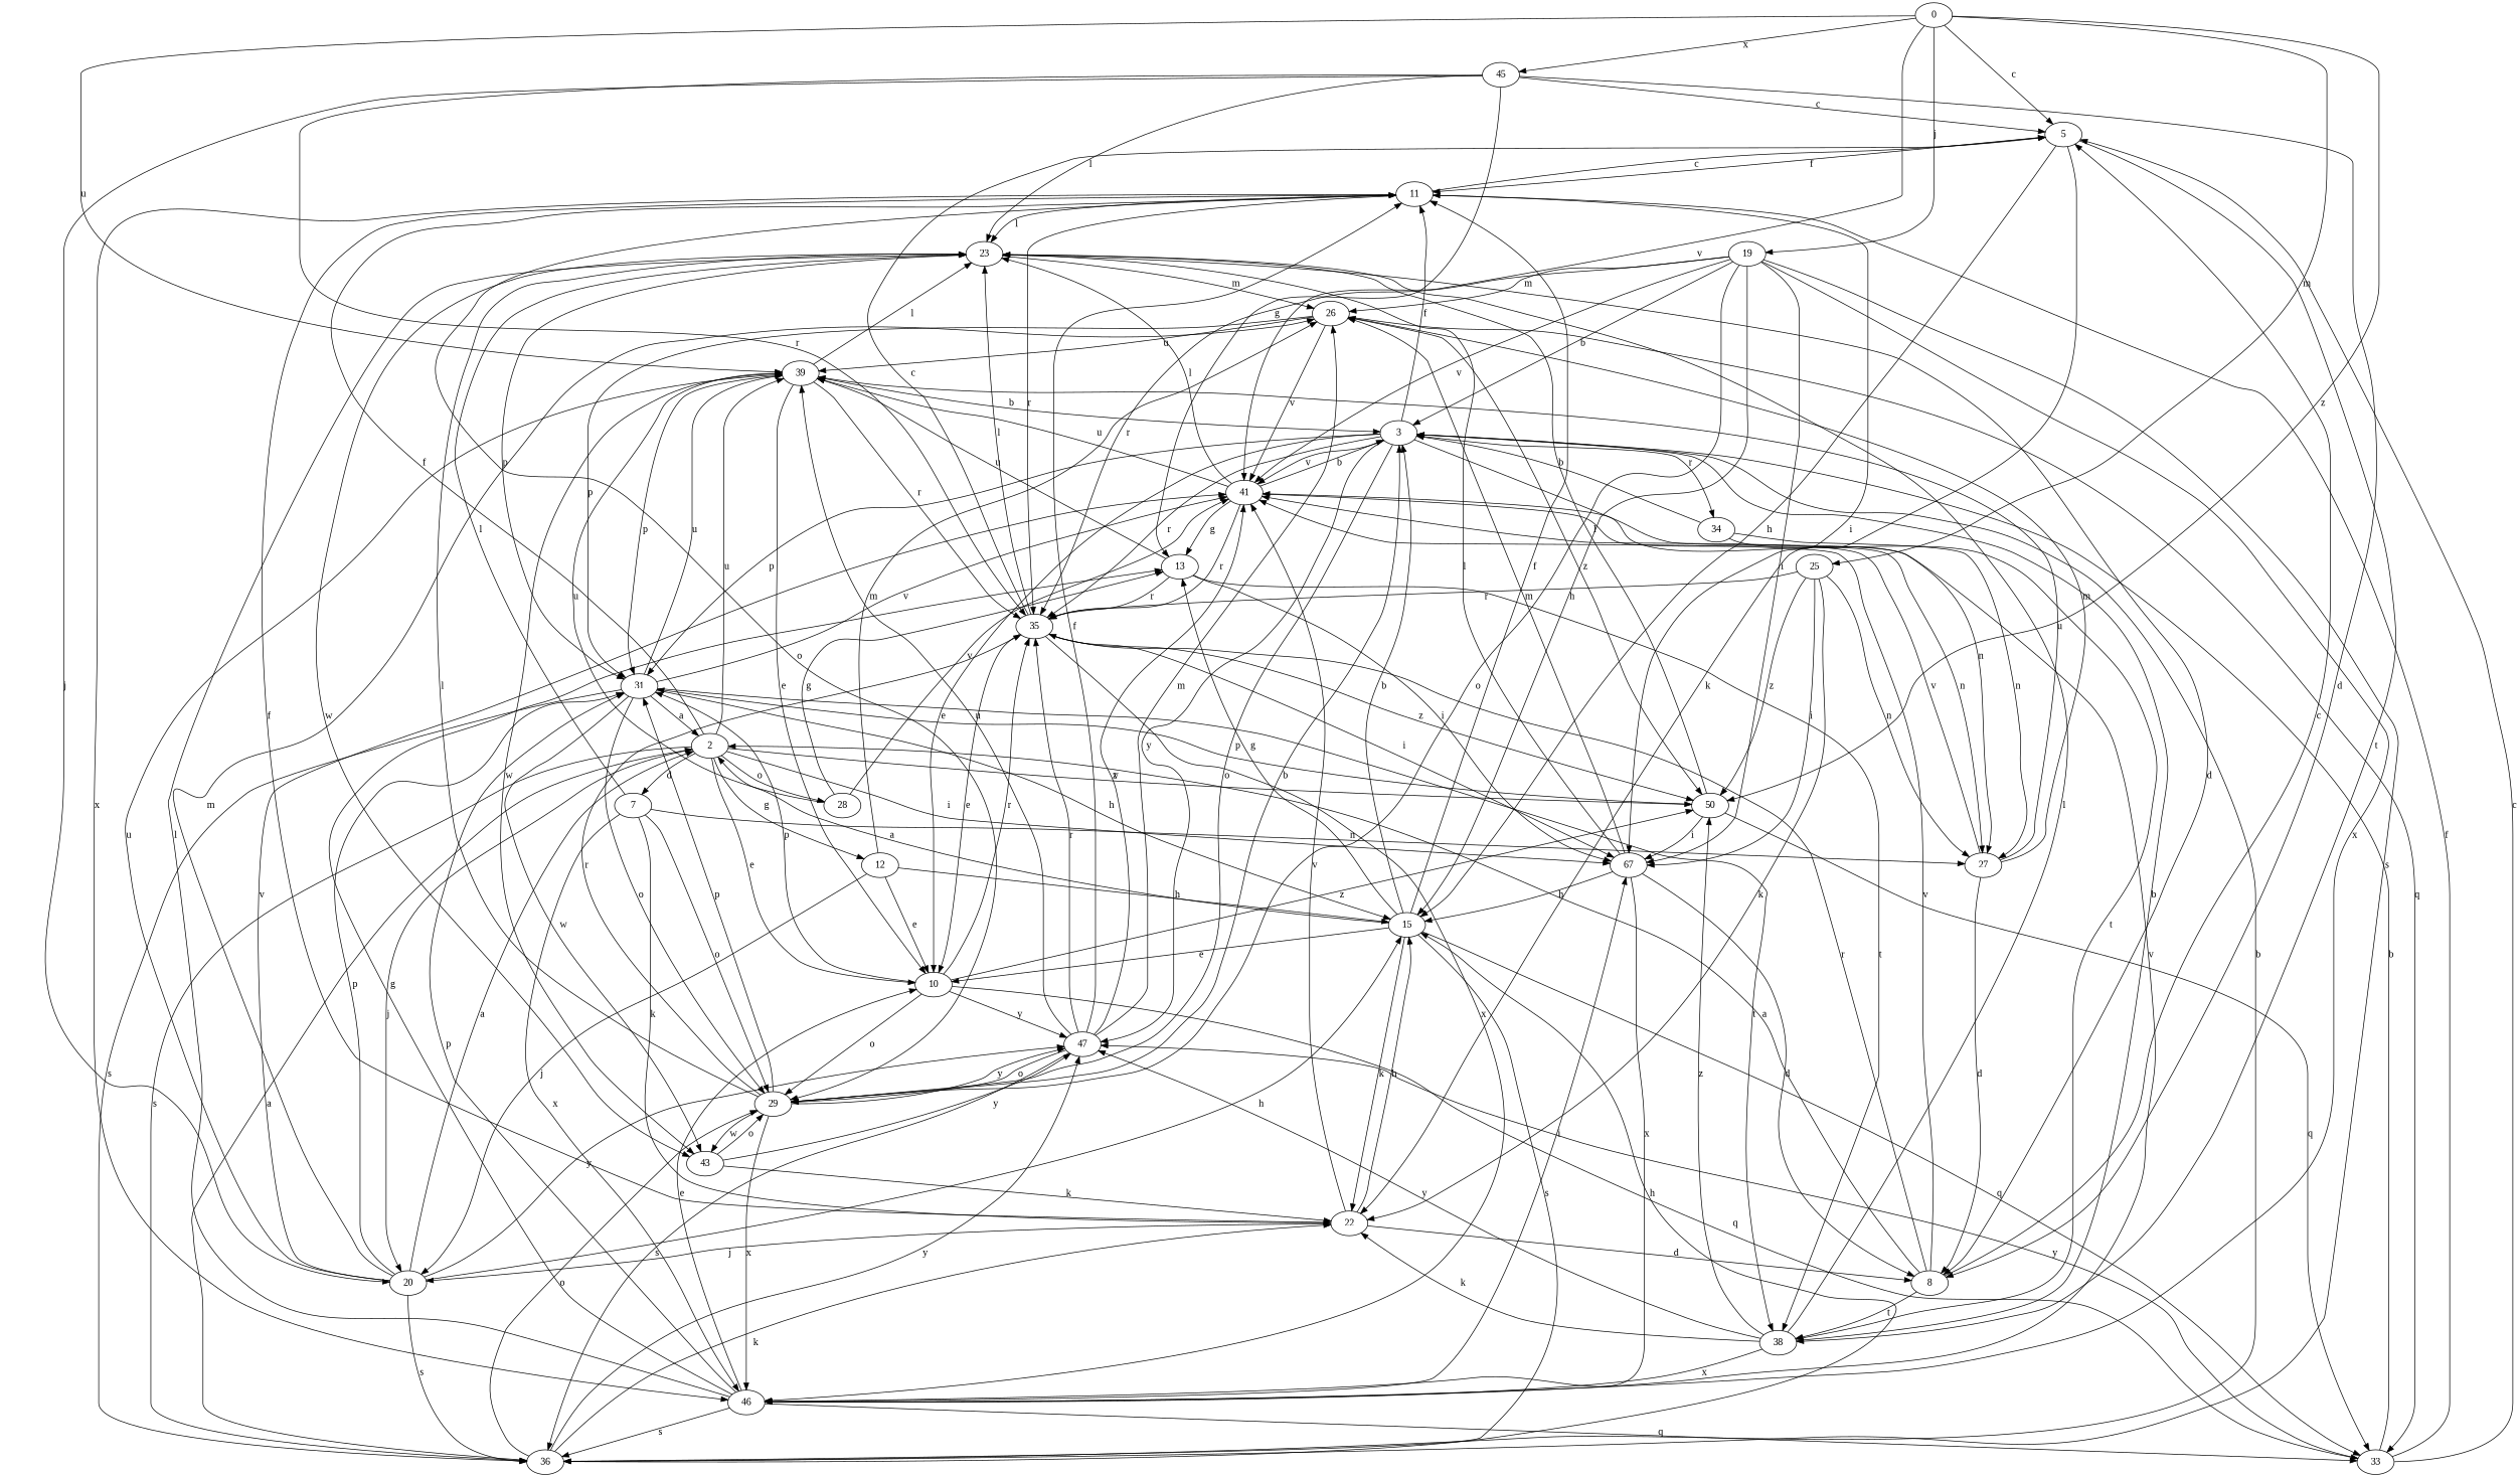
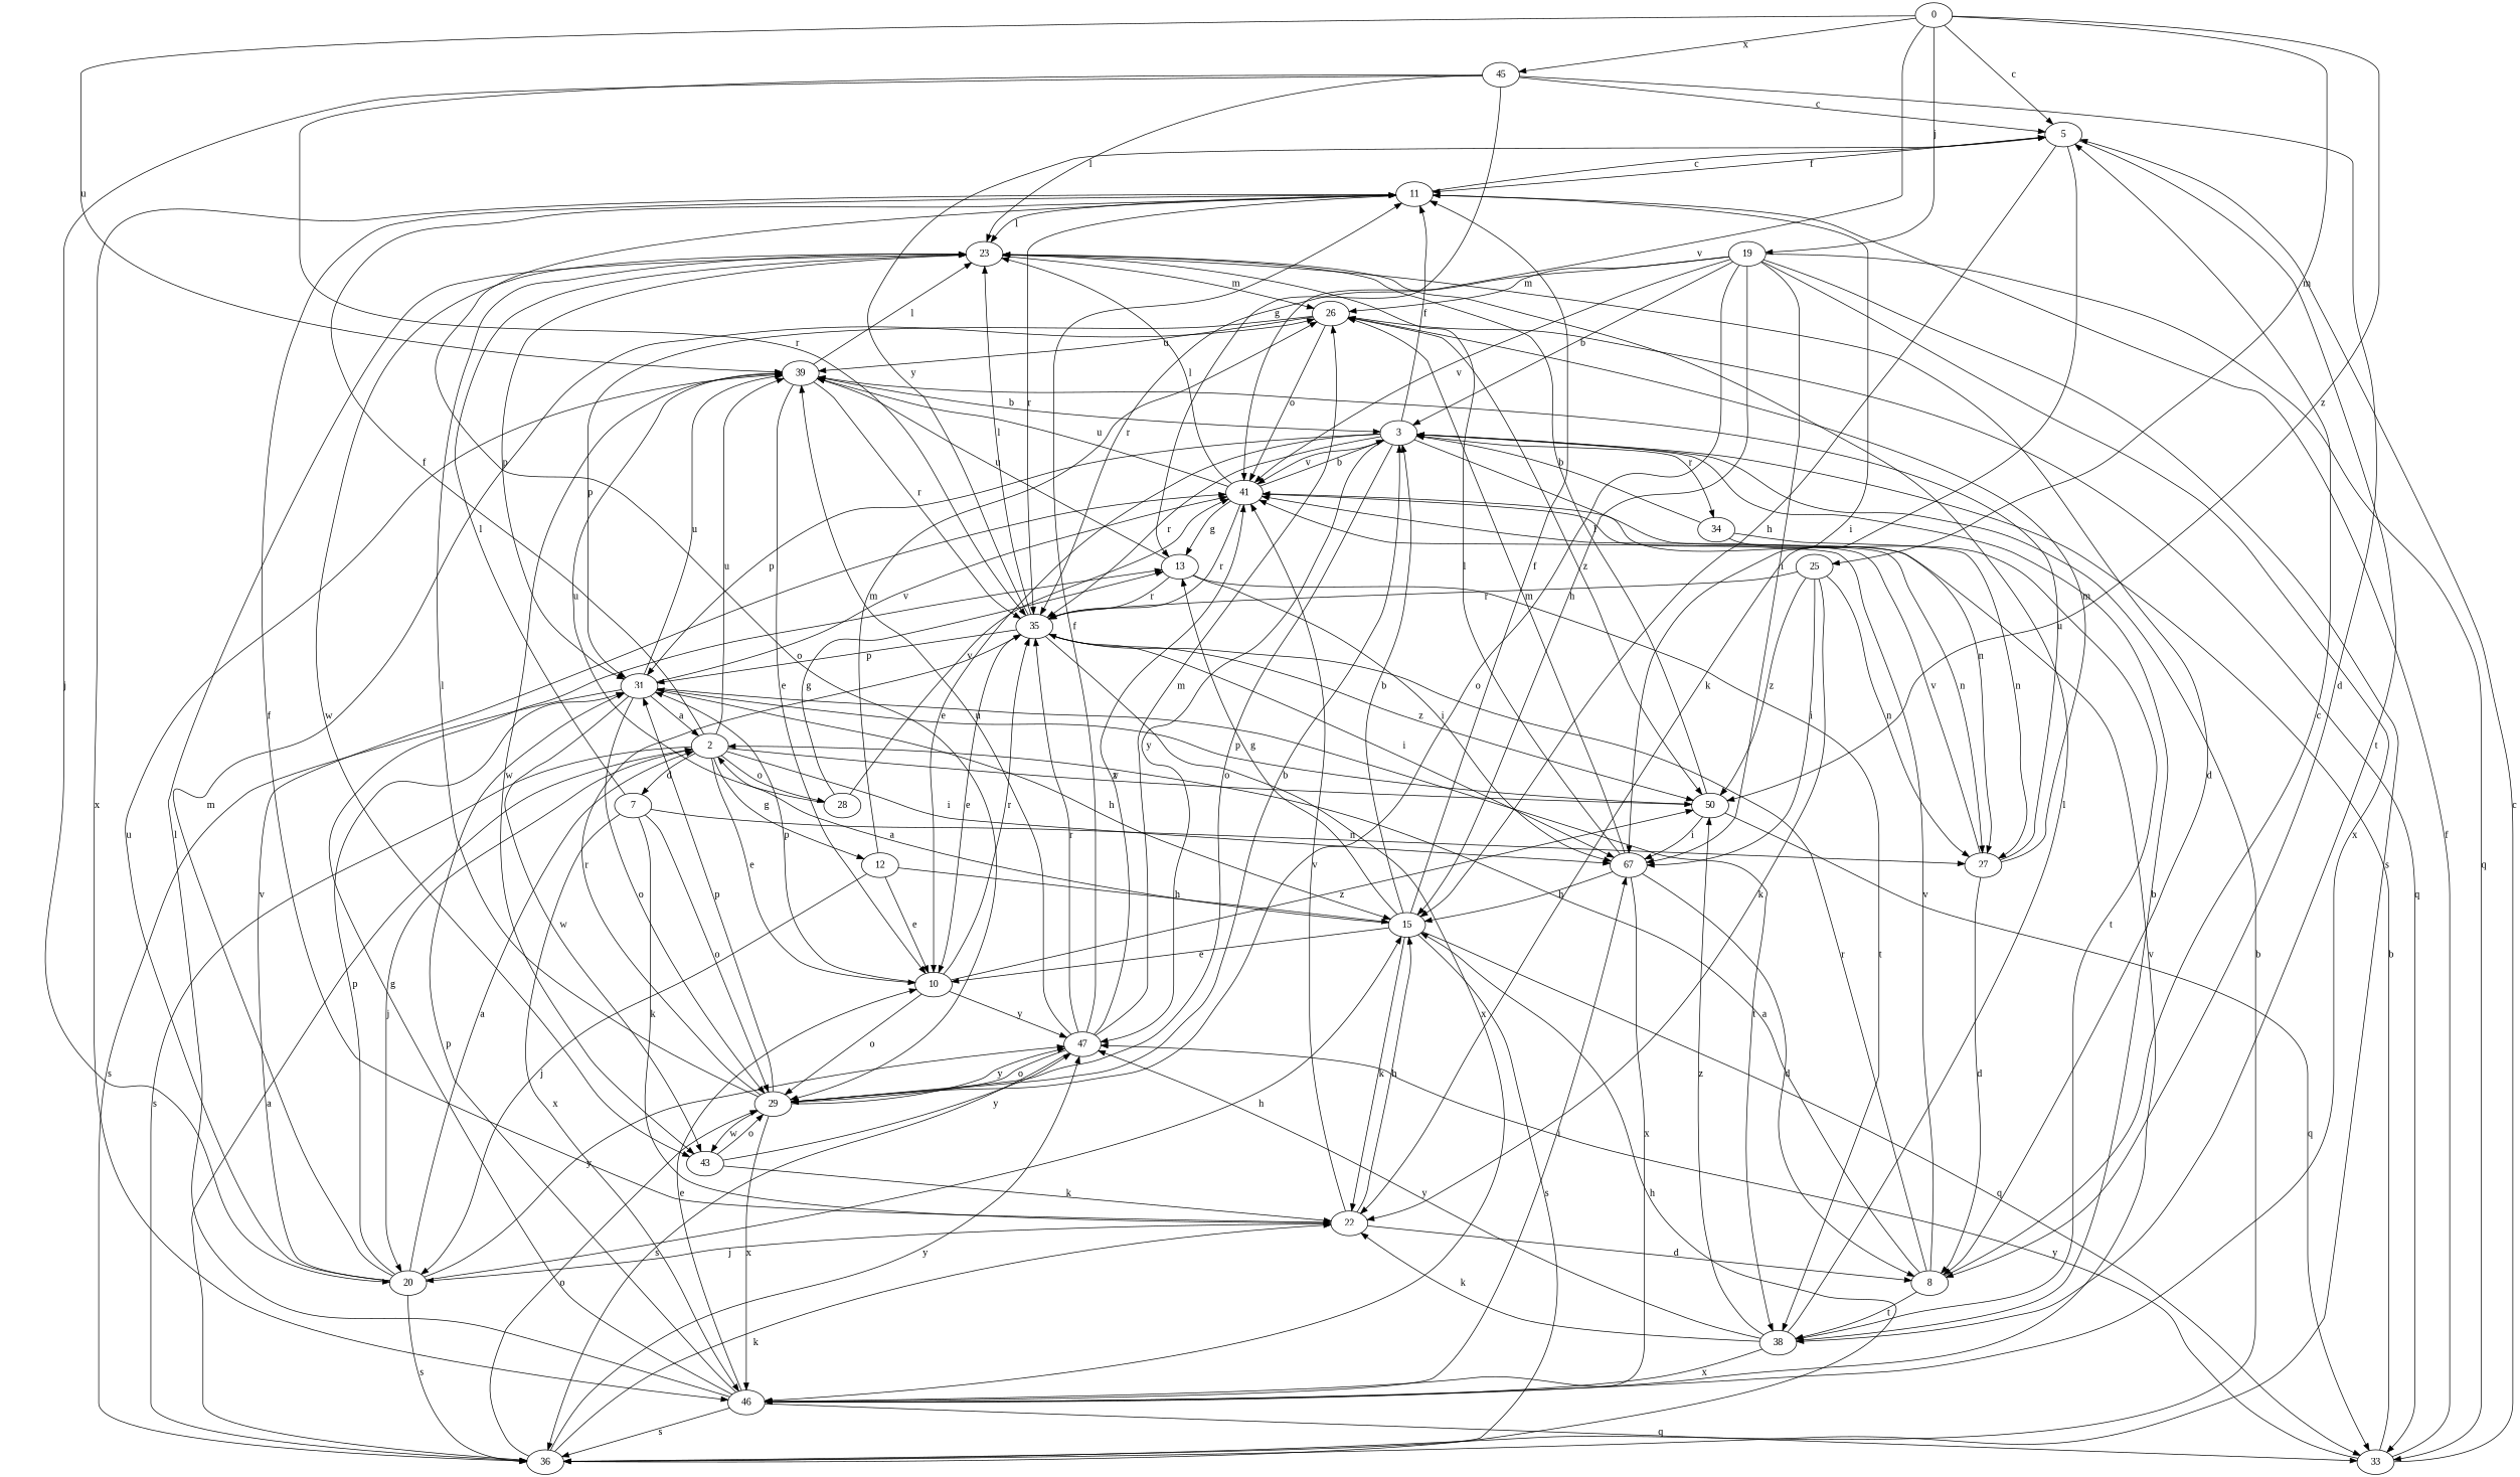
  strict digraph {
    fontname="Liberation Serif"
    node [fontname="Liberation Serif"]
    edge [fontname="Liberation Serif"]
    0
    5
    19
    25
    39
    41
    45
    50
    11
    15
    22
    38
    n13 [label=67]
    36
    3
    29
    35
    46
    26
    33
    27
    10
    31
    23
    43
    13
    20
    8
    2
    7
    12
    28
    47
    34
    0 -> 5 [label=c]
    0 -> 19 [label=j]
    0 -> 25 [label=m]
    0 -> 39 [label=u]
    0 -> 41 [label=v]
    0 -> 45 [label=x]
    0 -> 50 [label=z]
    5 -> 11 [label=f]
    5 -> 15 [label=h]
    5 -> 22 [label=k]
    5 -> 38 [label=t]
    19 -> 41 [label=v]
    19 -> 15 [label=h]
    19 -> n13 [label=i]
    19 -> 36 [label=s]
    19 -> 3 [label=b]
    19 -> 29 [label=o]
    19 -> 35 [label=r]
    19 -> 46 [label=x]
    19 -> 26 [label=m]
-   10 -> 33 [label=q]
+   19 -> 33 [label=q]
    25 -> 50 [label=z]
    25 -> 22 [label=k]
    25 -> n13 [label=i]
    25 -> 35 [label=r]
    25 -> 27 [label=n]
    39 -> 3 [label=b]
    39 -> 35 [label=r]
    39 -> 10 [label=e]
-   39 -> 31 [label=p]
+   35 -> 31 [label=p]
    39 -> 23 [label=l]
    39 -> 43 [label=w]
    41 -> 39 [label=u]
    41 -> 3 [label=b]
    41 -> 35 [label=r]
    41 -> 27 [label=n]
    41 -> 23 [label=l]
    41 -> 13 [label=g]
    45 -> 5 [label=c]
    45 -> 35 [label=r]
    45 -> 23 [label=l]
    45 -> 13 [label=g]
    45 -> 20 [label=j]
    45 -> 8 [label=d]
    50 -> n13 [label=i]
    50 -> 33 [label=q]
    50 -> 31 [label=p]
    50 -> 23 [label=l]
    11 -> 5 [label=c]
    11 -> n13 [label=i]
    11 -> 29 [label=o]
    11 -> 35 [label=r]
    11 -> 46 [label=x]
    11 -> 23 [label=l]
    15 -> 11 [label=f]
    15 -> 22 [label=k]
    15 -> 36 [label=s]
    15 -> 3 [label=b]
    15 -> 33 [label=q]
    15 -> 10 [label=e]
    15 -> 13 [label=g]
    15 -> 2 [label=a]
    22 -> 41 [label=v]
    22 -> 11 [label=f]
    22 -> 15 [label=h]
    22 -> 20 [label=j]
    22 -> 8 [label=d]
    38 -> 50 [label=z]
    38 -> 22 [label=k]
    38 -> 3 [label=b]
    38 -> 46 [label=x]
    38 -> 23 [label=l]
    38 -> 47 [label=y]
    n13 -> 15 [label=h]
    n13 -> 46 [label=x]
    n13 -> 26 [label=m]
    n13 -> 23 [label=l]
    n13 -> 8 [label=d]
    36 -> 15 [label=h]
    36 -> 22 [label=k]
    36 -> 3 [label=b]
    36 -> 29 [label=o]
    36 -> 2 [label=a]
    36 -> 47 [label=y]
    3 -> 41 [label=v]
    3 -> 11 [label=f]
    3 -> 29 [label=o]
    3 -> 35 [label=r]
    3 -> 27 [label=n]
    3 -> 10 [label=e]
    3 -> 31 [label=p]
    3 -> 47 [label=y]
    3 -> 34 [label=r]
    29 -> 3 [label=b]
    29 -> 35 [label=r]
    29 -> 46 [label=x]
    29 -> 31 [label=p]
    29 -> 23 [label=l]
    29 -> 43 [label=w]
    29 -> 47 [label=y]
-   35 -> 5 [label=c]
+   35 -> 5 [label=y]
    35 -> 50 [label=z]
    35 -> n13 [label=i]
    35 -> 46 [label=x]
    35 -> 10 [label=e]
    35 -> 23 [label=l]
    46 -> 41 [label=v]
    46 -> n13 [label=i]
    46 -> 36 [label=s]
    46 -> 33 [label=q]
    46 -> 10 [label=e]
    46 -> 31 [label=p]
    46 -> 23 [label=l]
    46 -> 13 [label=g]
    26 -> 39 [label=u]
-   26 -> 41 [label=v]
+   26 -> 41 [label=o]
    26 -> 50 [label=z]
    26 -> 33 [label=q]
    26 -> 31 [label=p]
    33 -> 5 [label=c]
    33 -> 11 [label=f]
    33 -> 3 [label=b]
    33 -> 47 [label=y]
    27 -> 39 [label=u]
    27 -> 41 [label=v]
    27 -> 26 [label=m]
    27 -> 8 [label=d]
    10 -> 50 [label=z]
    10 -> 29 [label=o]
    10 -> 35 [label=r]
    10 -> 31 [label=p]
    10 -> 47 [label=y]
    31 -> 39 [label=u]
    31 -> 41 [label=v]
    31 -> 15 [label=h]
    31 -> 38 [label=t]
    31 -> 36 [label=s]
    31 -> 29 [label=o]
    31 -> 43 [label=w]
    31 -> 2 [label=a]
    23 -> 26 [label=m]
    23 -> 31 [label=p]
    23 -> 43 [label=w]
    23 -> 8 [label=d]
    43 -> 22 [label=k]
    43 -> 29 [label=o]
    43 -> 47 [label=y]
    13 -> 39 [label=u]
    13 -> 38 [label=t]
    13 -> n13 [label=i]
    13 -> 35 [label=r]
    20 -> 39 [label=u]
    20 -> 41 [label=v]
    20 -> 15 [label=h]
    20 -> 36 [label=s]
    20 -> 26 [label=m]
    20 -> 31 [label=p]
    20 -> 2 [label=a]
    20 -> 47 [label=y]
    8 -> 5 [label=c]
    8 -> 41 [label=v]
    8 -> 38 [label=t]
    8 -> 35 [label=r]
    8 -> 2 [label=a]
    2 -> 39 [label=u]
    2 -> 50 [label=z]
    2 -> 11 [label=f]
    2 -> n13 [label=i]
    2 -> 36 [label=s]
    2 -> 10 [label=e]
    2 -> 20 [label=j]
    2 -> 7 [label=d]
    2 -> 12 [label=g]
    2 -> 28 [label=o]
    7 -> 22 [label=k]
    7 -> 29 [label=o]
    7 -> 46 [label=x]
    7 -> 27 [label=n]
    7 -> 23 [label=l]
    12 -> 15 [label=h]
    12 -> 26 [label=m]
    12 -> 10 [label=e]
    12 -> 20 [label=j]
    28 -> 39 [label=u]
    28 -> 41 [label=v]
    28 -> 13 [label=g]
    47 -> 39 [label=u]
    47 -> 41 [label=v]
    47 -> 11 [label=f]
    47 -> 36 [label=s]
    47 -> 29 [label=o]
    47 -> 35 [label=r]
    47 -> 26 [label=m]
    34 -> 38 [label=t]
    34 -> 3 [label=b]
    34 -> 27 [label=n]
  }
